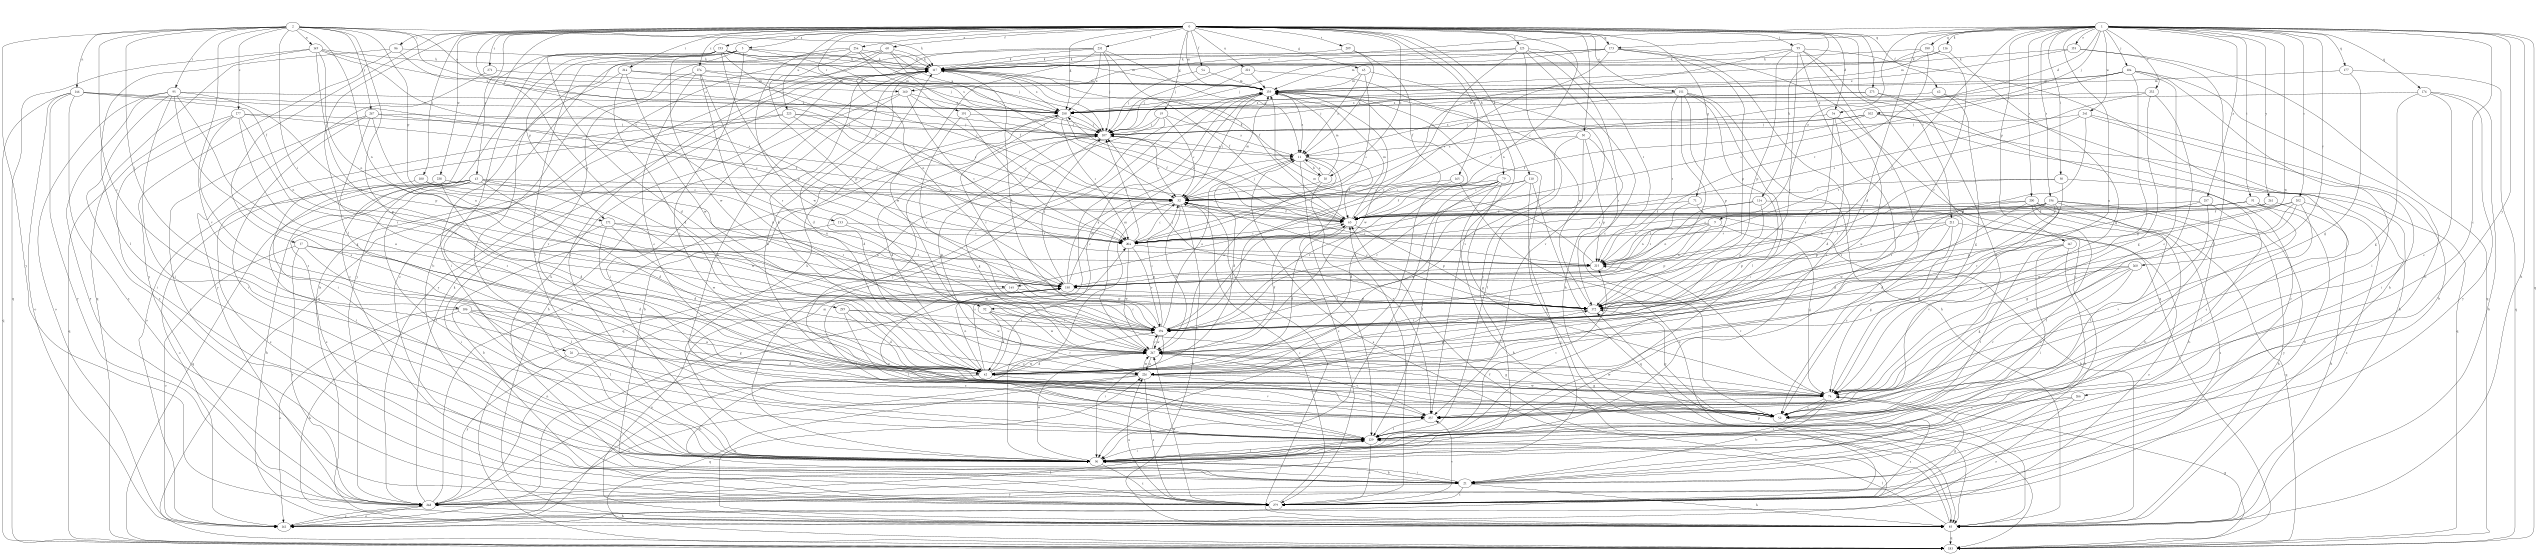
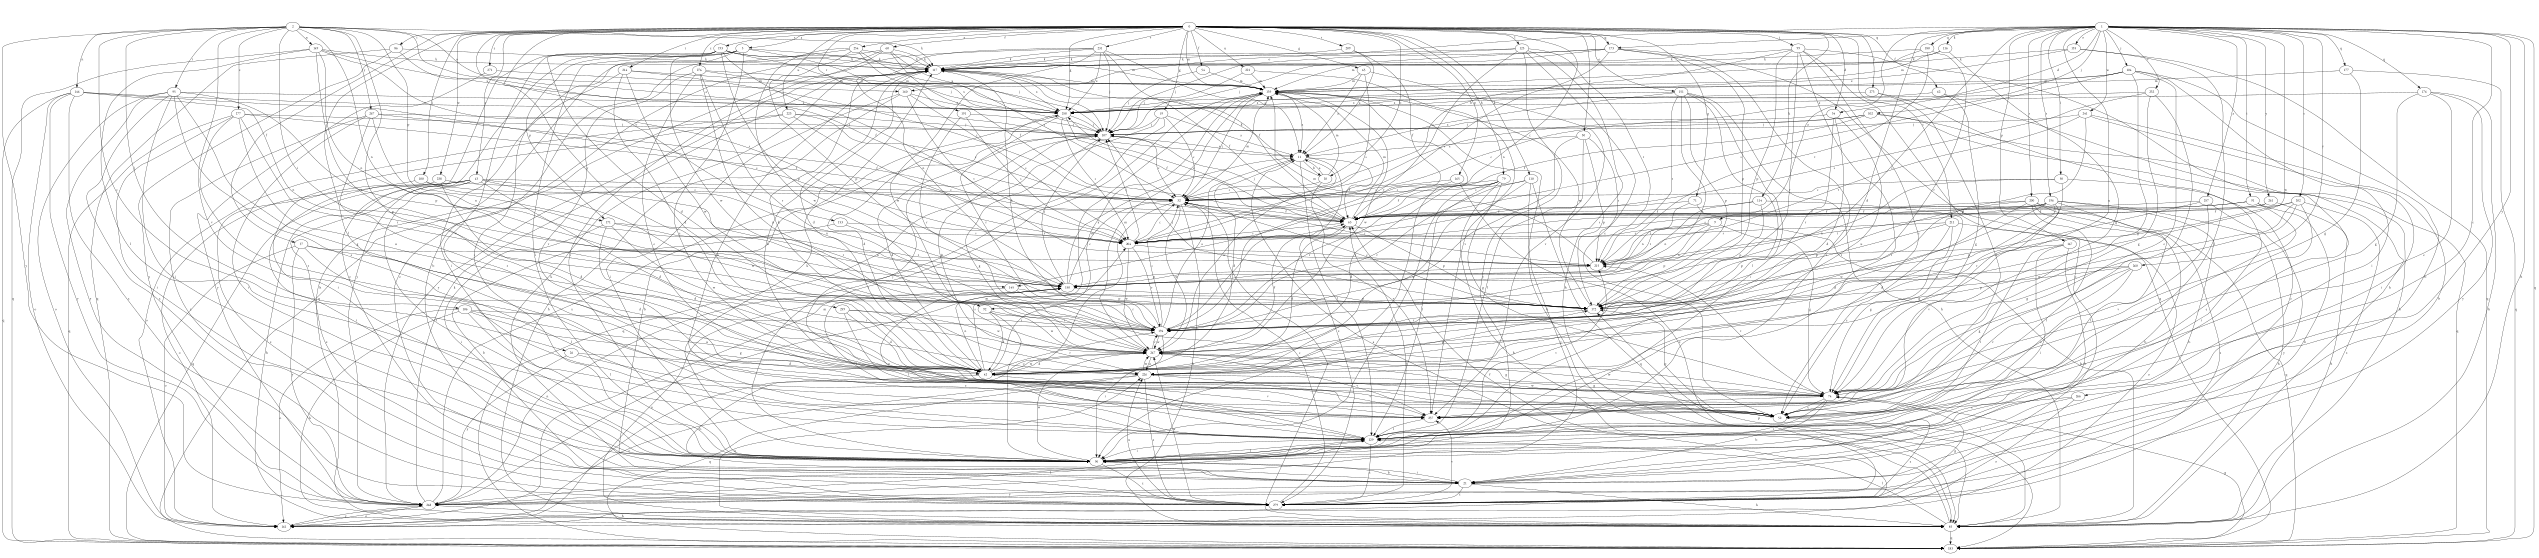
  strict digraph {
    fontname="EB Garamond"
    node [fontname="EB Garamond"]
    edge [fontname="EB Garamond"]
    0
    5
    20
    34
    43
    50
    54
    57
    60
    62
    65
    69
    71
    79
    86
    99
    100
    110
    114
    125
    129
    139
    145
    151
    153
    165
    173
    191
    193
    209
    211
    214
    221
    223
    231
    238
    254
    258
    259
    271
    273
    276
    2
    92
    160
    11
    26
    74
    95
    106
    117
    146
    149
    171
    237
    267
    268
    277
    52
    85
    96
    107
    32
    42
    226
    194
    183
    247
    279
    161
    172
    215
    63
    21
    204
    150
    1
    9
    90
    91
    102
    104
    116
    155
    167
    176
    177
    180
    196
    200
    202
    232
    241
    257
    260
    261
    266
    0 -> 5 [label=a]
    0 -> 20 [label=b]
    0 -> 34 [label=d]
    0 -> 43 [label=e]
    0 -> 50 [label=e]
    0 -> 54 [label=f]
    0 -> 57 [label=f]
    0 -> 60 [label=f]
    0 -> 62 [label=f]
    0 -> 65 [label=g]
    0 -> 69 [label=g]
    0 -> 71 [label=g]
    0 -> 79 [label=h]
    0 -> 86 [label=i]
    0 -> 99 [label=j]
    0 -> 100 [label=j]
    0 -> 110 [label=k]
    0 -> 114 [label=k]
    0 -> 125 [label=l]
    0 -> 129 [label=l]
    0 -> 139 [label=m]
    0 -> 145 [label=n]
    0 -> 151 [label=o]
    0 -> 153 [label=o]
    0 -> 165 [label=p]
    0 -> 173 [label=q]
    0 -> 191 [label=r]
    0 -> 193 [label=r]
    0 -> 209 [label=t]
    0 -> 211 [label=t]
    0 -> 214 [label=t]
    0 -> 221 [label=u]
    0 -> 223 [label=u]
    0 -> 231 [label=v]
    0 -> 238 [label=w]
    0 -> 254 [label=x]
    0 -> 258 [label=g]
    0 -> 259 [label=y]
    0 -> 271 [label=z]
    0 -> 273 [label=z]
    0 -> 276 [label=z]
    5 -> 117 [label=k]
    5 -> 171 [label=p]
    5 -> 268 [label=y]
    5 -> 52 [label=e]
    5 -> 85 [label=h]
    5 -> 96 [label=i]
    5 -> 107 [label=j]
    20 -> 139 [label=m]
    20 -> 11 [label=a]
    20 -> 117 [label=k]
    20 -> 237 [label=v]
    20 -> 32 [label=c]
    34 -> 107 [label=j]
    34 -> 42 [label=d]
    34 -> 226 [label=u]
    34 -> 194 [label=r]
    43 -> 85 [label=h]
    43 -> 96 [label=i]
    43 -> 32 [label=c]
    43 -> 42 [label=d]
    43 -> 194 [label=r]
    43 -> 183 [label=q]
    43 -> 247 [label=w]
    43 -> 279 [label=z]
    43 -> 161 [label=o]
    50 -> 129 [label=l]
    50 -> 11 [label=a]
    50 -> 194 [label=r]
    50 -> 172 [label=p]
    50 -> 215 [label=t]
    54 -> 139 [label=m]
    54 -> 107 [label=j]
    57 -> 129 [label=l]
    57 -> 268 [label=y]
    57 -> 42 [label=d]
    57 -> 161 [label=o]
    57 -> 215 [label=t]
    60 -> 117 [label=k]
    60 -> 96 [label=i]
    60 -> 32 [label=c]
    60 -> 279 [label=z]
    60 -> 63 [label=f]
    60 -> 21 [label=b]
    62 -> 258 [label=x]
    62 -> 74 [label=g]
    62 -> 85 [label=h]
    65 -> 139 [label=m]
    65 -> 11 [label=a]
    65 -> 237 [label=v]
    65 -> 204 [label=s]
    69 -> 11 [label=a]
    69 -> 96 [label=i]
    69 -> 107 [label=j]
    69 -> 32 [label=c]
    69 -> 183 [label=q]
    71 -> 85 [label=h]
    71 -> 63 [label=f]
    71 -> 150 [label=n]
    79 -> 129 [label=l]
    79 -> 74 [label=g]
    79 -> 85 [label=h]
    79 -> 96 [label=i]
    79 -> 32 [label=c]
    79 -> 42 [label=d]
    79 -> 194 [label=r]
    86 -> 117 [label=k]
    86 -> 268 [label=y]
    86 -> 183 [label=q]
    86 -> 63 [label=f]
    99 -> 117 [label=k]
    99 -> 52 [label=e]
    99 -> 85 [label=h]
    99 -> 96 [label=i]
    99 -> 32 [label=c]
    99 -> 194 [label=r]
    99 -> 279 [label=z]
    99 -> 172 [label=p]
    100 -> 32 [label=c]
    100 -> 279 [label=z]
    100 -> 150 [label=n]
    110 -> 268 [label=y]
    110 -> 32 [label=c]
    110 -> 226 [label=u]
    110 -> 194 [label=r]
    110 -> 183 [label=q]
    114 -> 74 [label=g]
    114 -> 172 [label=p]
    114 -> 63 [label=f]
    114 -> 150 [label=n]
    125 -> 117 [label=k]
    125 -> 268 [label=y]
    125 -> 52 [label=e]
    125 -> 85 [label=h]
    125 -> 107 [label=j]
    125 -> 194 [label=r]
    125 -> 215 [label=t]
    129 -> 117 [label=k]
    129 -> 96 [label=i]
    129 -> 279 [label=z]
    129 -> 215 [label=t]
    129 -> 150 [label=n]
    139 -> 258 [label=x]
    139 -> 11 [label=a]
    139 -> 85 [label=h]
    139 -> 96 [label=i]
    139 -> 32 [label=c]
    139 -> 247 [label=w]
    145 -> 129 [label=l]
    145 -> 194 [label=r]
    145 -> 172 [label=p]
    151 -> 129 [label=l]
    151 -> 258 [label=x]
    151 -> 11 [label=a]
    151 -> 85 [label=h]
    151 -> 96 [label=i]
    151 -> 194 [label=r]
    151 -> 172 [label=p]
    151 -> 215 [label=t]
    153 -> 21 [label=b]
    153 -> 204 [label=s]
    153 -> 150 [label=n]
    165 -> 32 [label=c]
    165 -> 279 [label=z]
    165 -> 63 [label=f]
    173 -> 139 [label=m]
    173 -> 117 [label=k]
    173 -> 96 [label=i]
    173 -> 107 [label=j]
    173 -> 183 [label=q]
    173 -> 172 [label=p]
    173 -> 204 [label=s]
    191 -> 107 [label=j]
    191 -> 194 [label=r]
    191 -> 204 [label=s]
    193 -> 139 [label=m]
    193 -> 258 [label=x]
    193 -> 117 [label=k]
    193 -> 237 [label=v]
    193 -> 42 [label=d]
    193 -> 247 [label=w]
    193 -> 279 [label=z]
    193 -> 172 [label=p]
    193 -> 204 [label=s]
    209 -> 11 [label=a]
    209 -> 117 [label=k]
    209 -> 63 [label=f]
    211 -> 74 [label=g]
    211 -> 52 [label=e]
    211 -> 161 [label=o]
    211 -> 172 [label=p]
    211 -> 204 [label=s]
    214 -> 139 [label=m]
    214 -> 96 [label=i]
    214 -> 32 [label=c]
    214 -> 42 [label=d]
    214 -> 247 [label=w]
    221 -> 139 [label=m]
    221 -> 237 [label=v]
    221 -> 107 [label=j]
    223 -> 96 [label=i]
    223 -> 107 [label=j]
    223 -> 32 [label=c]
    223 -> 161 [label=o]
    223 -> 204 [label=s]
    231 -> 258 [label=x]
    231 -> 11 [label=a]
    231 -> 117 [label=k]
    231 -> 107 [label=j]
    231 -> 183 [label=q]
    231 -> 247 [label=w]
    231 -> 63 [label=f]
    231 -> 150 [label=n]
    238 -> 96 [label=i]
    238 -> 32 [label=c]
    238 -> 42 [label=d]
    254 -> 258 [label=x]
    254 -> 117 [label=k]
    254 -> 96 [label=i]
    254 -> 107 [label=j]
    254 -> 247 [label=w]
    254 -> 172 [label=p]
    258 -> 107 [label=j]
    258 -> 42 [label=d]
    258 -> 194 [label=r]
    258 -> 63 [label=f]
    258 -> 204 [label=s]
    259 -> 129 [label=l]
    259 -> 42 [label=d]
    259 -> 194 [label=r]
    259 -> 247 [label=w]
    271 -> 139 [label=m]
    271 -> 268 [label=y]
    273 -> 258 [label=x]
    273 -> 52 [label=e]
-   273 -> 107 [label=j]
    273 -> 279 [label=z]
    276 -> 139 [label=m]
    276 -> 258 [label=x]
    276 -> 237 [label=v]
    276 -> 52 [label=e]
    276 -> 226 [label=u]
    276 -> 194 [label=r]
    2 -> 145 [label=n]
    2 -> 92 [label=i]
    2 -> 160 [label=o]
    2 -> 11 [label=a]
    2 -> 26 [label=c]
    2 -> 74 [label=g]
    2 -> 95 [label=i]
    2 -> 106 [label=j]
    2 -> 117 [label=k]
    2 -> 146 [label=n]
    2 -> 149 [label=n]
    2 -> 171 [label=p]
    2 -> 237 [label=v]
    2 -> 267 [label=y]
    2 -> 268 [label=y]
    2 -> 277 [label=z]
    92 -> 96 [label=i]
    92 -> 42 [label=d]
    92 -> 194 [label=r]
    92 -> 247 [label=w]
    160 -> 258 [label=x]
    160 -> 85 [label=h]
    160 -> 96 [label=i]
    160 -> 215 [label=t]
    160 -> 204 [label=s]
    11 -> 20 [label=b]
    11 -> 129 [label=l]
    11 -> 42 [label=d]
    11 -> 247 [label=w]
    11 -> 279 [label=z]
    11 -> 63 [label=f]
    26 -> 268 [label=y]
    26 -> 52 [label=e]
    26 -> 42 [label=d]
    74 -> 237 [label=v]
    74 -> 52 [label=e]
    74 -> 96 [label=i]
    74 -> 247 [label=w]
    74 -> 215 [label=t]
    74 -> 21 [label=b]
    95 -> 258 [label=x]
    95 -> 74 [label=g]
    95 -> 268 [label=y]
    95 -> 52 [label=e]
    95 -> 96 [label=i]
    95 -> 279 [label=z]
    95 -> 161 [label=o]
    95 -> 172 [label=p]
    106 -> 129 [label=l]
    106 -> 74 [label=g]
    106 -> 85 [label=h]
    106 -> 226 [label=u]
    106 -> 194 [label=r]
    106 -> 161 [label=o]
    117 -> 139 [label=m]
    117 -> 258 [label=x]
    117 -> 268 [label=y]
    117 -> 107 [label=j]
    117 -> 42 [label=d]
    117 -> 63 [label=f]
    146 -> 258 [label=x]
    146 -> 268 [label=y]
    146 -> 183 [label=q]
    146 -> 279 [label=z]
    146 -> 161 [label=o]
    146 -> 204 [label=s]
    146 -> 150 [label=n]
    149 -> 129 [label=l]
    149 -> 258 [label=x]
    149 -> 117 [label=k]
    149 -> 194 [label=r]
    149 -> 183 [label=q]
    149 -> 204 [label=s]
    149 -> 150 [label=n]
    171 -> 96 [label=i]
    171 -> 42 [label=d]
    171 -> 247 [label=w]
    171 -> 204 [label=s]
    171 -> 150 [label=n]
    237 -> 129 [label=l]
    237 -> 117 [label=k]
    267 -> 52 [label=e]
    267 -> 96 [label=i]
    267 -> 107 [label=j]
    267 -> 279 [label=z]
    267 -> 63 [label=f]
    267 -> 150 [label=n]
    268 -> 129 [label=l]
    268 -> 139 [label=m]
    268 -> 258 [label=x]
    268 -> 117 [label=k]
    268 -> 85 [label=h]
    268 -> 161 [label=o]
    268 -> 150 [label=n]
    277 -> 52 [label=e]
    277 -> 96 [label=i]
    277 -> 107 [label=j]
    277 -> 226 [label=u]
    277 -> 194 [label=r]
    277 -> 183 [label=q]
    277 -> 63 [label=f]
    52 -> 107 [label=j]
    52 -> 247 [label=w]
    52 -> 279 [label=z]
    52 -> 172 [label=p]
    85 -> 129 [label=l]
    85 -> 32 [label=c]
    85 -> 226 [label=u]
    85 -> 183 [label=q]
    85 -> 172 [label=p]
    85 -> 63 [label=f]
    85 -> 150 [label=n]
    96 -> 129 [label=l]
    96 -> 117 [label=k]
    96 -> 247 [label=w]
    96 -> 279 [label=z]
    96 -> 21 [label=b]
    107 -> 11 [label=a]
    107 -> 74 [label=g]
    107 -> 32 [label=c]
    107 -> 42 [label=d]
    107 -> 21 [label=b]
    32 -> 139 [label=m]
    32 -> 85 [label=h]
    32 -> 247 [label=w]
    32 -> 161 [label=o]
    32 -> 63 [label=f]
    42 -> 139 [label=m]
    42 -> 117 [label=k]
    42 -> 237 [label=v]
    42 -> 194 [label=r]
    42 -> 247 [label=w]
    42 -> 21 [label=b]
    42 -> 204 [label=s]
    42 -> 150 [label=n]
    226 -> 74 [label=g]
    226 -> 237 [label=v]
    226 -> 107 [label=j]
    226 -> 183 [label=q]
    226 -> 247 [label=w]
    226 -> 279 [label=z]
    226 -> 161 [label=o]
    226 -> 172 [label=p]
    194 -> 11 [label=a]
    194 -> 117 [label=k]
    194 -> 96 [label=i]
    194 -> 32 [label=c]
    194 -> 247 [label=w]
    194 -> 63 [label=f]
    183 -> 74 [label=g]
    247 -> 139 [label=m]
    247 -> 74 [label=g]
    247 -> 237 [label=v]
    247 -> 42 [label=d]
    247 -> 226 [label=u]
    247 -> 194 [label=r]
    247 -> 63 [label=f]
    279 -> 74 [label=g]
    279 -> 237 [label=v]
    279 -> 32 [label=c]
    279 -> 226 [label=u]
    279 -> 247 [label=w]
    279 -> 63 [label=f]
    161 -> 139 [label=m]
    161 -> 11 [label=a]
    161 -> 268 [label=y]
    172 -> 139 [label=m]
    172 -> 107 [label=j]
    172 -> 32 [label=c]
    172 -> 194 [label=r]
    215 -> 139 [label=m]
    215 -> 32 [label=c]
    215 -> 150 [label=n]
    63 -> 139 [label=m]
    63 -> 258 [label=x]
    63 -> 107 [label=j]
    63 -> 42 [label=d]
    63 -> 172 [label=p]
    63 -> 204 [label=s]
    21 -> 117 [label=k]
    21 -> 268 [label=y]
    21 -> 85 [label=h]
    21 -> 96 [label=i]
    21 -> 279 [label=z]
    204 -> 107 [label=j]
    204 -> 32 [label=c]
    204 -> 194 [label=r]
    204 -> 247 [label=w]
    204 -> 215 [label=t]
    150 -> 11 [label=a]
    150 -> 107 [label=j]
    150 -> 32 [label=c]
    150 -> 172 [label=p]
    1 -> 34 [label=d]
    1 -> 173 [label=q]
    1 -> 92 [label=i]
    1 -> 160 [label=o]
    1 -> 52 [label=e]
    1 -> 85 [label=h]
    1 -> 42 [label=d]
    1 -> 226 [label=u]
    1 -> 183 [label=q]
    1 -> 247 [label=w]
    1 -> 9 [label=a]
    1 -> 90 [label=i]
    1 -> 91 [label=i]
    1 -> 102 [label=j]
    1 -> 104 [label=j]
    1 -> 116 [label=k]
    1 -> 155 [label=o]
    1 -> 167 [label=p]
    1 -> 176 [label=q]
    1 -> 177 [label=q]
    1 -> 180 [label=q]
    1 -> 196 [label=s]
    1 -> 200 [label=s]
    1 -> 202 [label=s]
    1 -> 232 [label=v]
    1 -> 241 [label=w]
    1 -> 257 [label=x]
    1 -> 260 [label=y]
    1 -> 261 [label=y]
    1 -> 266 [label=y]
    9 -> 74 [label=g]
    9 -> 172 [label=p]
    9 -> 215 [label=t]
    9 -> 204 [label=s]
    9 -> 150 [label=n]
    90 -> 96 [label=i]
    90 -> 32 [label=c]
    90 -> 226 [label=u]
    90 -> 150 [label=n]
    91 -> 237 [label=v]
    91 -> 215 [label=t]
    91 -> 63 [label=f]
    91 -> 21 [label=b]
    102 -> 129 [label=l]
    102 -> 107 [label=j]
    102 -> 32 [label=c]
    102 -> 183 [label=q]
    102 -> 63 [label=f]
    104 -> 139 [label=m]
    104 -> 74 [label=g]
    104 -> 52 [label=e]
    104 -> 96 [label=i]
    104 -> 32 [label=c]
    104 -> 21 [label=b]
    104 -> 204 [label=s]
    116 -> 139 [label=m]
    116 -> 74 [label=g]
    116 -> 117 [label=k]
    155 -> 129 [label=l]
    155 -> 258 [label=x]
    155 -> 117 [label=k]
    155 -> 183 [label=q]
    167 -> 129 [label=l]
    167 -> 96 [label=i]
    167 -> 215 [label=t]
    167 -> 21 [label=b]
    176 -> 258 [label=x]
    176 -> 74 [label=g]
    176 -> 268 [label=y]
    176 -> 52 [label=e]
    176 -> 85 [label=h]
    177 -> 139 [label=m]
    177 -> 74 [label=g]
    177 -> 183 [label=q]
    180 -> 139 [label=m]
    180 -> 117 [label=k]
    180 -> 194 [label=r]
    180 -> 215 [label=t]
    196 -> 129 [label=l]
    196 -> 237 [label=v]
    196 -> 85 [label=h]
    196 -> 42 [label=d]
    196 -> 247 [label=w]
    196 -> 215 [label=t]
    196 -> 63 [label=f]
    196 -> 21 [label=b]
    196 -> 204 [label=s]
    200 -> 129 [label=l]
    200 -> 42 [label=d]
    200 -> 183 [label=q]
    200 -> 279 [label=z]
    200 -> 172 [label=p]
    200 -> 63 [label=f]
    200 -> 21 [label=b]
    202 -> 74 [label=g]
    202 -> 52 [label=e]
    202 -> 194 [label=r]
    202 -> 247 [label=w]
    202 -> 279 [label=z]
    202 -> 63 [label=f]
    232 -> 258 [label=b]
    232 -> 74 [label=g]
    232 -> 237 [label=v]
    232 -> 204 [label=s]
    241 -> 96 [label=i]
    241 -> 107 [label=j]
    241 -> 172 [label=p]
    241 -> 215 [label=t]
    241 -> 21 [label=b]
    257 -> 237 [label=v]
    257 -> 268 [label=y]
    257 -> 172 [label=p]
    257 -> 63 [label=f]
    260 -> 74 [label=g]
    260 -> 237 [label=v]
    260 -> 52 [label=e]
    260 -> 172 [label=p]
    260 -> 150 [label=n]
    261 -> 85 [label=h]
    261 -> 63 [label=f]
    261 -> 204 [label=s]
    266 -> 52 [label=e]
    266 -> 96 [label=i]
    266 -> 161 [label=o]
  }
